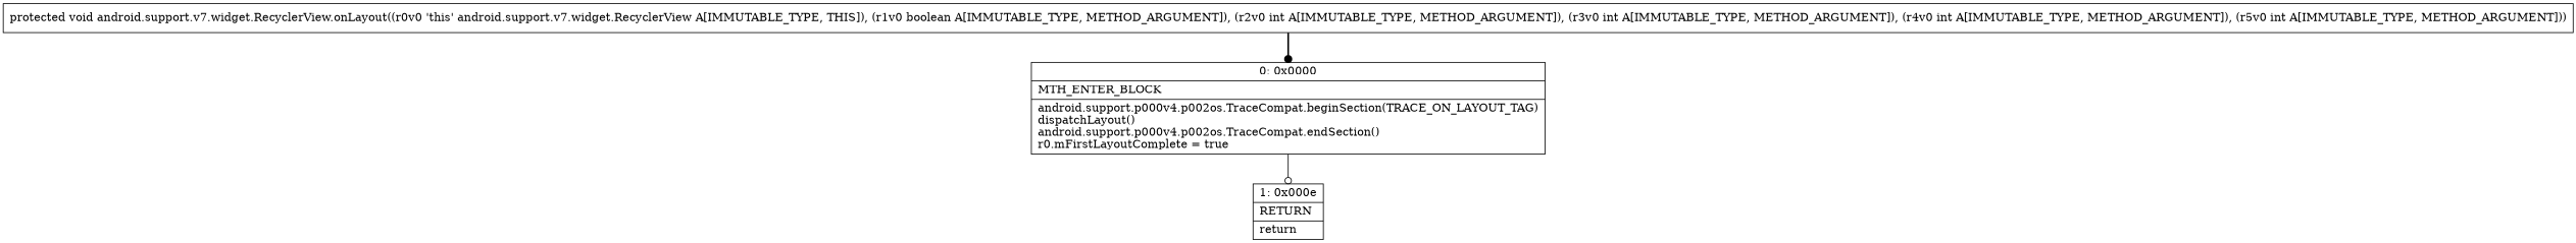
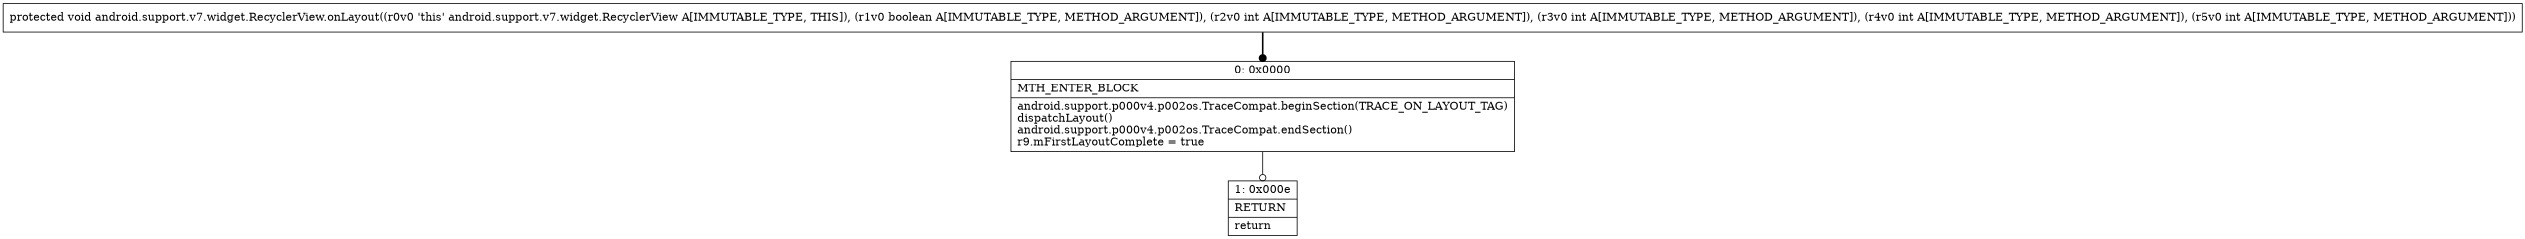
  digraph {
    node [shape=record]
-   n1 [label="{0\:\ 0x0000|MTH_ENTER_BLOCK\l|android.support.p000v4.p002os.TraceCompat.beginSection(TRACE_ON_LAYOUT_TAG)\ldispatchLayout()\landroid.support.p000v4.p002os.TraceCompat.endSection()\lr0.mFirstLayoutComplete = true\l}"]
+   n1 [label="{0\:\ 0x0000|MTH_ENTER_BLOCK\l|android.support.p000v4.p002os.TraceCompat.beginSection(TRACE_ON_LAYOUT_TAG)\ldispatchLayout()\landroid.support.p000v4.p002os.TraceCompat.endSection()\lr9.mFirstLayoutComplete = true\l}"]
    n2 [label="{1\:\ 0x000e|RETURN\l|return\l}"]
    n3 [label="{protected void android.support.v7.widget.RecyclerView.onLayout((r0v0 'this' android.support.v7.widget.RecyclerView A[IMMUTABLE_TYPE, THIS]), (r1v0 boolean A[IMMUTABLE_TYPE, METHOD_ARGUMENT]), (r2v0 int A[IMMUTABLE_TYPE, METHOD_ARGUMENT]), (r3v0 int A[IMMUTABLE_TYPE, METHOD_ARGUMENT]), (r4v0 int A[IMMUTABLE_TYPE, METHOD_ARGUMENT]), (r5v0 int A[IMMUTABLE_TYPE, METHOD_ARGUMENT])) }"]
    n1 -> n2 [style=solid arrowhead=odot]
    n3 -> n1 [style=bold arrowhead=dot]
  }
